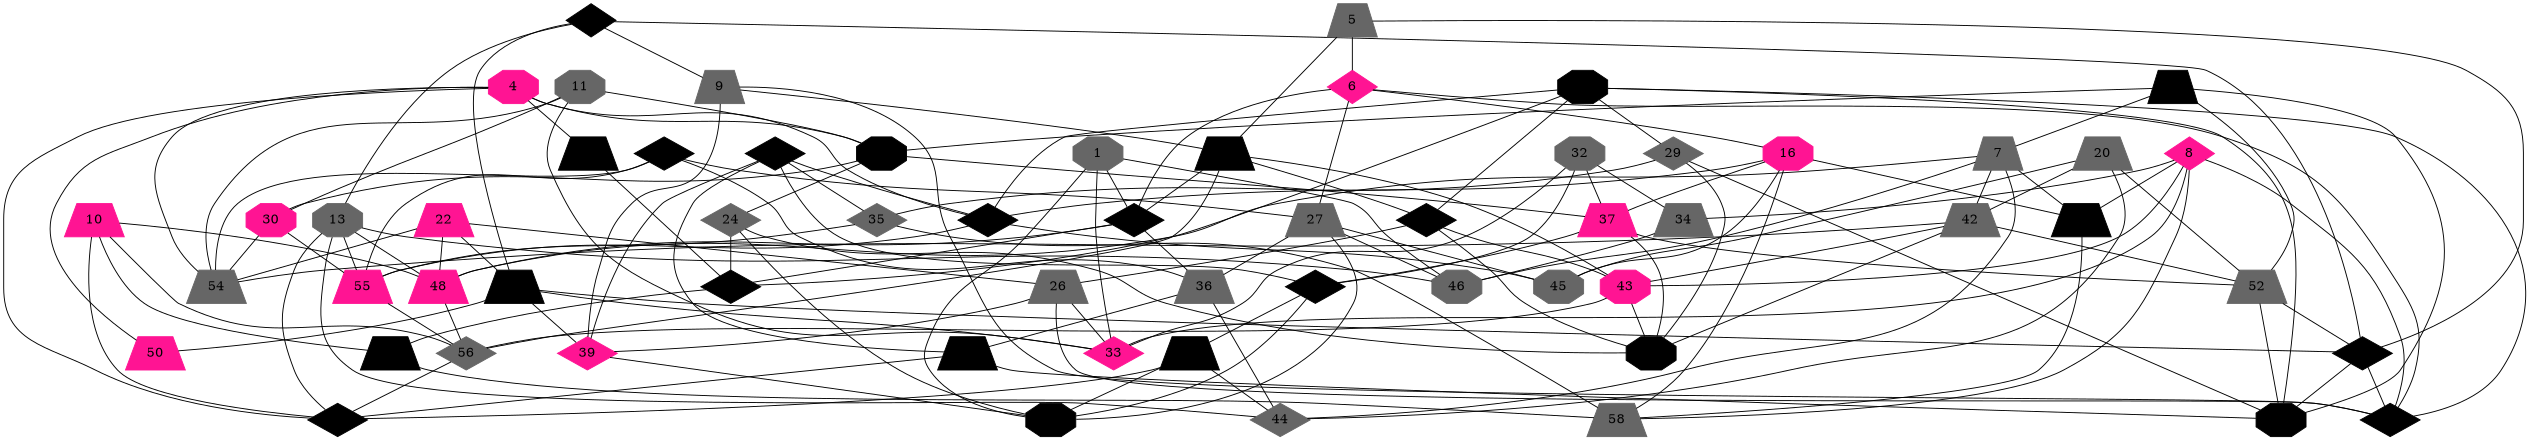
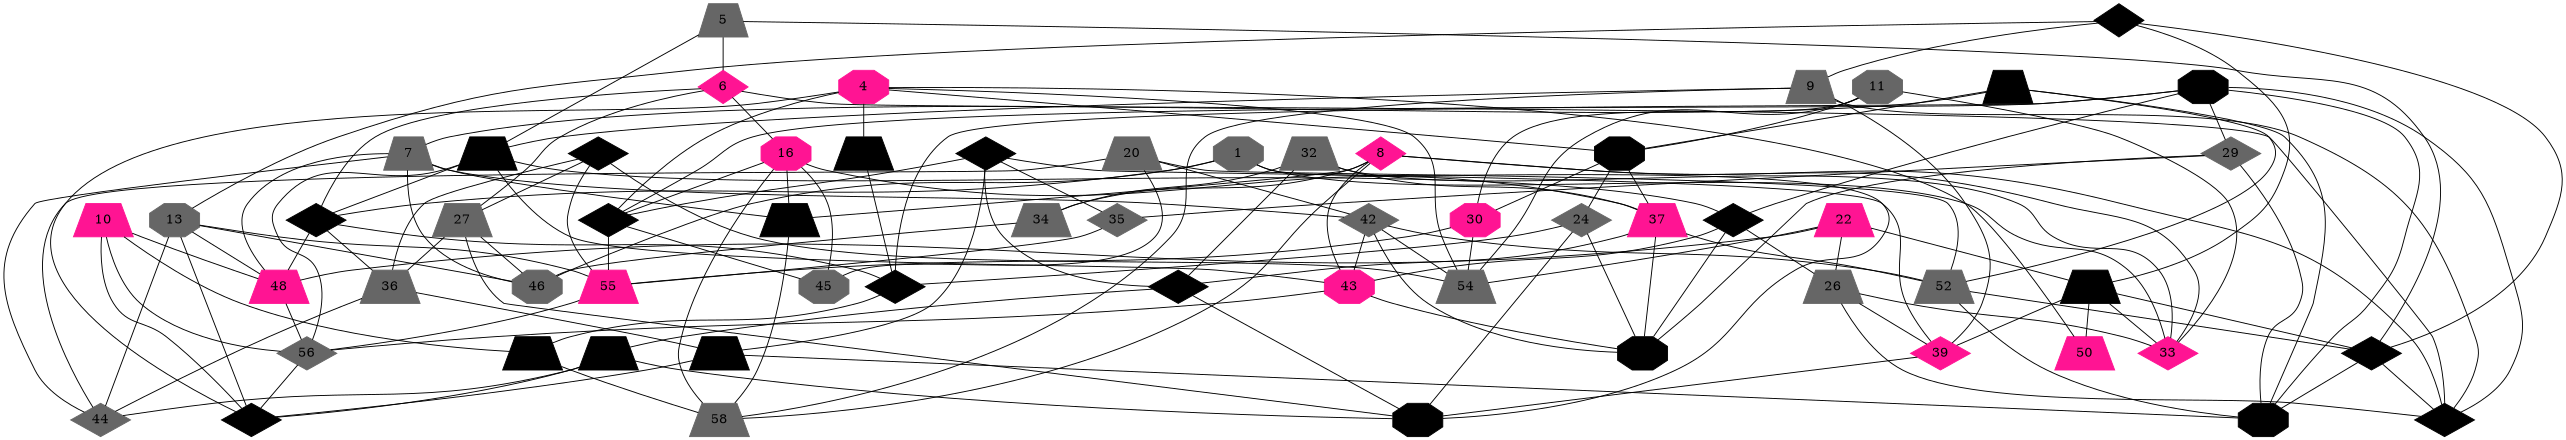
  graph {
    node [color=black shape=trapezium style=filled]
    edge [weight=1.0]
    1 [color=gray40 shape=octagon]
    25 [shape=diamond]
    33 [color=deeppink shape=diamond]
    46 [color=gray40 shape=octagon]
    59 [shape=octagon]
    48 [color=deeppink]
    28 [shape=diamond]
    36 [color=gray40]
    2 [shape=diamond]
    9 [color=gray40]
    13 [color=gray40 shape=octagon]
    31
    53 [shape=diamond]
    15
    60 [shape=diamond]
    39 [color=deeppink shape=diamond]
    57 [shape=diamond]
    44 [color=gray40 shape=diamond]
    55 [color=deeppink]
    50 [color=deeppink]
    61 [shape=octagon]
    7 [color=gray40]
    3
    14 [shape=octagon]
    52 [color=gray40]
-   42 [color=gray40]
+   42 [color=gray40 shape=diamond]
    51
    30 [color=deeppink shape=octagon]
    24 [color=gray40 shape=diamond]
    37 [color=deeppink]
    4 [color=deeppink shape=octagon]
    18 [shape=diamond]
    19
    54 [color=gray40]
    45 [color=gray40 shape=octagon]
    5 [color=gray40]
    6 [color=deeppink shape=diamond]
    16 [color=deeppink shape=octagon]
    27 [color=gray40]
    43 [color=deeppink shape=octagon]
    56 [color=gray40 shape=diamond]
    21 [shape=diamond]
    58 [color=gray40]
    49 [shape=octagon]
    8 [color=deeppink shape=diamond]
    34 [color=gray40]
    10 [color=deeppink]
    47
    11 [color=gray40 shape=octagon]
    12 [shape=octagon]
    29 [color=gray40 shape=diamond]
    26 [color=gray40]
    35 [color=gray40 shape=diamond]
    38 [shape=diamond]
    17 [shape=diamond]
    40
    41
    20 [color=gray40]
    22 [color=deeppink]
    23 [shape=diamond]
-   32 [color=gray40 shape=octagon]
+   32 [color=gray40]
    1 -- 25
    1 -- 33
    1 -- 46
    1 -- 59
    25 -- 48
    25 -- 28
    25 -- 36
    48 -- 56
    28 -- 47
    36 -- 44 [weight=2.0]
    36 -- 40
    2 -- 9
    2 -- 13
    2 -- 31
    2 -- 53
    9 -- 15
    9 -- 60
    9 -- 39 [weight=2.0]
    13 -- 46
    13 -- 48
    13 -- 57
    13 -- 44
    13 -- 55
    31 -- 33
    31 -- 53
    31 -- 39
    31 -- 50
    53 -- 60
    53 -- 61
    15 -- 25
    15 -- 43
    15 -- 56
    15 -- 21
    39 -- 59
    55 -- 56
    7 -- 46
    7 -- 48
    7 -- 44
    7 -- 42
    7 -- 51
    3 -- 61
    3 -- 7
    3 -- 14
    3 -- 52
    14 -- 30
    14 -- 24
    14 -- 37
    52 -- 53
    52 -- 61
    42 -- 52
    42 -- 54
    42 -- 43
    42 -- 49
    51 -- 58
    30 -- 55
    30 -- 54
    24 -- 59
    24 -- 28
    24 -- 49
    37 -- 52
    37 -- 49
    37 -- 38
    4 -- 57
    4 -- 50
    4 -- 14
    4 -- 18
    4 -- 19 [weight=2.0]
    4 -- 54
    18 -- 55
    18 -- 45
    19 -- 28 [weight=2.0]
    5 -- 53
    5 -- 15
    5 -- 6
    6 -- 25
    6 -- 60
    6 -- 16
    6 -- 27
    16 -- 51
    16 -- 37
    16 -- 18
    16 -- 45
    16 -- 58
    27 -- 46
    27 -- 59
    27 -- 36
-   27 -- 45
    43 -- 56
    43 -- 49
    56 -- 57
    21 -- 43
    21 -- 49
    21 -- 26 [weight=2.0]
    8 -- 33
    8 -- 60
    8 -- 51
    8 -- 43
    8 -- 58
    8 -- 34
    34 -- 46 [weight=2.0]
    10 -- 48
    10 -- 57
    10 -- 56
    10 -- 47
    47 -- 58 [weight=2.0]
    11 -- 33
    11 -- 14
    11 -- 30
    11 -- 54
    12 -- 28
    12 -- 60
    12 -- 61
    12 -- 18
    12 -- 21
    12 -- 29
    29 -- 61
    29 -- 49
    29 -- 35
    26 -- 33
    26 -- 60
    26 -- 39
    35 -- 55
-   35 -- 58
+   9 -- 58
    38 -- 59
    38 -- 41
    17 -- 39
    17 -- 18
    17 -- 35
    17 -- 38 [weight=2.0]
    17 -- 40
    40 -- 57
    40 -- 61
    41 -- 59
    41 -- 57
    41 -- 44
    20 -- 44
    20 -- 52
    20 -- 42
    20 -- 45
    22 -- 48
    22 -- 31
    22 -- 54
    22 -- 26
    23 -- 36
    23 -- 55
    23 -- 54
    23 -- 27
    32 -- 33
    32 -- 37
    32 -- 34
    32 -- 38
  }
